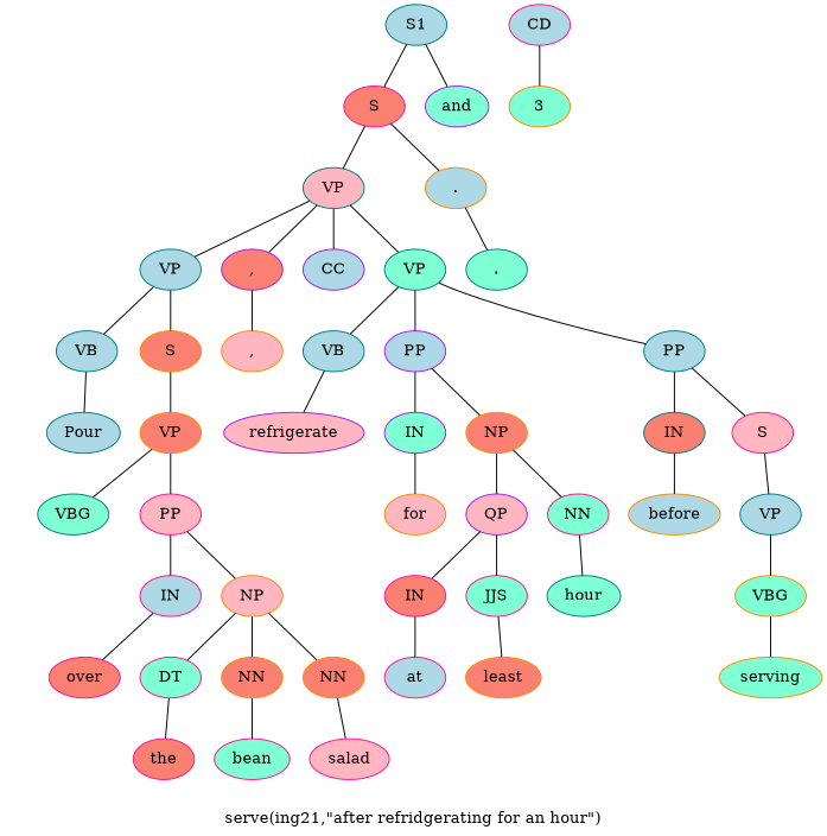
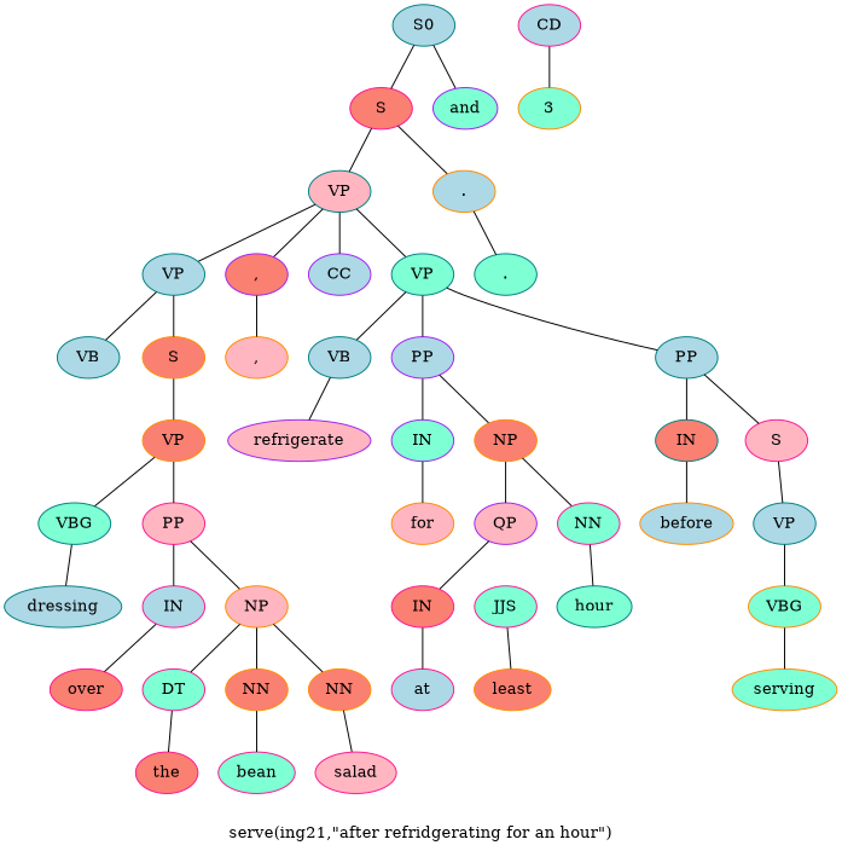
  graph {
    label="serve(ing21,\"after refridgerating for an hour\")"
    node [color=teal fillcolor=lightblue style=filled]
-   n1 [label=S1]
+   n1 [label=S0]
    n2 [color=deeppink fillcolor=salmon label=S]
    n3 [color=purple fillcolor=aquamarine label=and]
    n4 [fillcolor=lightpink label=VP]
    n5 [color=darkorange label="."]
    n6 [label=VP]
    n7 [color=purple fillcolor=salmon label=","]
    n8 [color=purple label=CC]
    n9 [fillcolor=aquamarine label=VP]
    n10 [fillcolor=aquamarine label="."]
    n11 [label=VB]
    n12 [color=darkorange fillcolor=salmon label=S]
    n13 [color=darkorange fillcolor=lightpink label=","]
    n14 [label=VB]
    n15 [color=purple label=PP]
    n16 [label=PP]
-   n17 [label=Pour]
    n18 [color=darkorange fillcolor=salmon label=VP]
    n19 [fillcolor=aquamarine label=VBG]
    n20 [color=deeppink fillcolor=lightpink label=PP]
+   n21 [label=dressing]
    n22 [color=deeppink label=IN]
    n23 [color=darkorange fillcolor=lightpink label=NP]
    n24 [color=deeppink fillcolor=salmon label=over]
    n25 [color=deeppink fillcolor=aquamarine label=DT]
    n26 [color=darkorange fillcolor=salmon label=NN]
    n27 [color=darkorange fillcolor=salmon label=NN]
    n28 [color=deeppink fillcolor=salmon label=the]
    n29 [color=deeppink fillcolor=aquamarine label=bean]
    n30 [color=deeppink fillcolor=lightpink label=salad]
    n31 [color=purple fillcolor=lightpink label=refrigerate]
    n32 [color=purple fillcolor=aquamarine label=IN]
    n33 [color=darkorange fillcolor=salmon label=NP]
    n34 [fillcolor=salmon label=IN]
    n35 [color=deeppink fillcolor=lightpink label=S]
    n36 [color=darkorange fillcolor=lightpink label=for]
    n37 [color=purple fillcolor=lightpink label=QP]
    n38 [color=deeppink fillcolor=aquamarine label=NN]
    n39 [color=deeppink fillcolor=salmon label=IN]
    n40 [color=deeppink fillcolor=aquamarine label=JJS]
    n41 [fillcolor=aquamarine label=hour]
    n42 [color=deeppink label=at]
    n43 [color=darkorange fillcolor=salmon label=least]
    n44 [color=deeppink label=CD]
    n45 [color=darkorange fillcolor=aquamarine label=3]
    n46 [color=darkorange label=before]
    n47 [label=VP]
    n48 [color=darkorange fillcolor=aquamarine label=VBG]
    n49 [color=darkorange fillcolor=aquamarine label=serving]
    n1 -- n2
    n1 -- n3
    n2 -- n4
    n2 -- n5
    n4 -- n6
    n4 -- n7
    n4 -- n8
    n4 -- n9
    n5 -- n10
    n6 -- n11
    n6 -- n12
    n7 -- n13
    n9 -- n14
    n9 -- n15
    n9 -- n16
-   n11 -- n17
    n12 -- n18
    n14 -- n31
    n15 -- n32
    n15 -- n33
    n16 -- n34
    n16 -- n35
    n18 -- n19
    n18 -- n20
+   n19 -- n21
    n20 -- n22
    n20 -- n23
    n22 -- n24
    n23 -- n25
    n23 -- n26
    n23 -- n27
    n25 -- n28
    n26 -- n29
    n27 -- n30
    n32 -- n36
    n33 -- n37
    n33 -- n38
    n34 -- n46
    n35 -- n47
    n37 -- n39
-   n37 -- n40
    n38 -- n41
    n39 -- n42
    n40 -- n43
    n44 -- n45
    n47 -- n48
    n48 -- n49
  }
